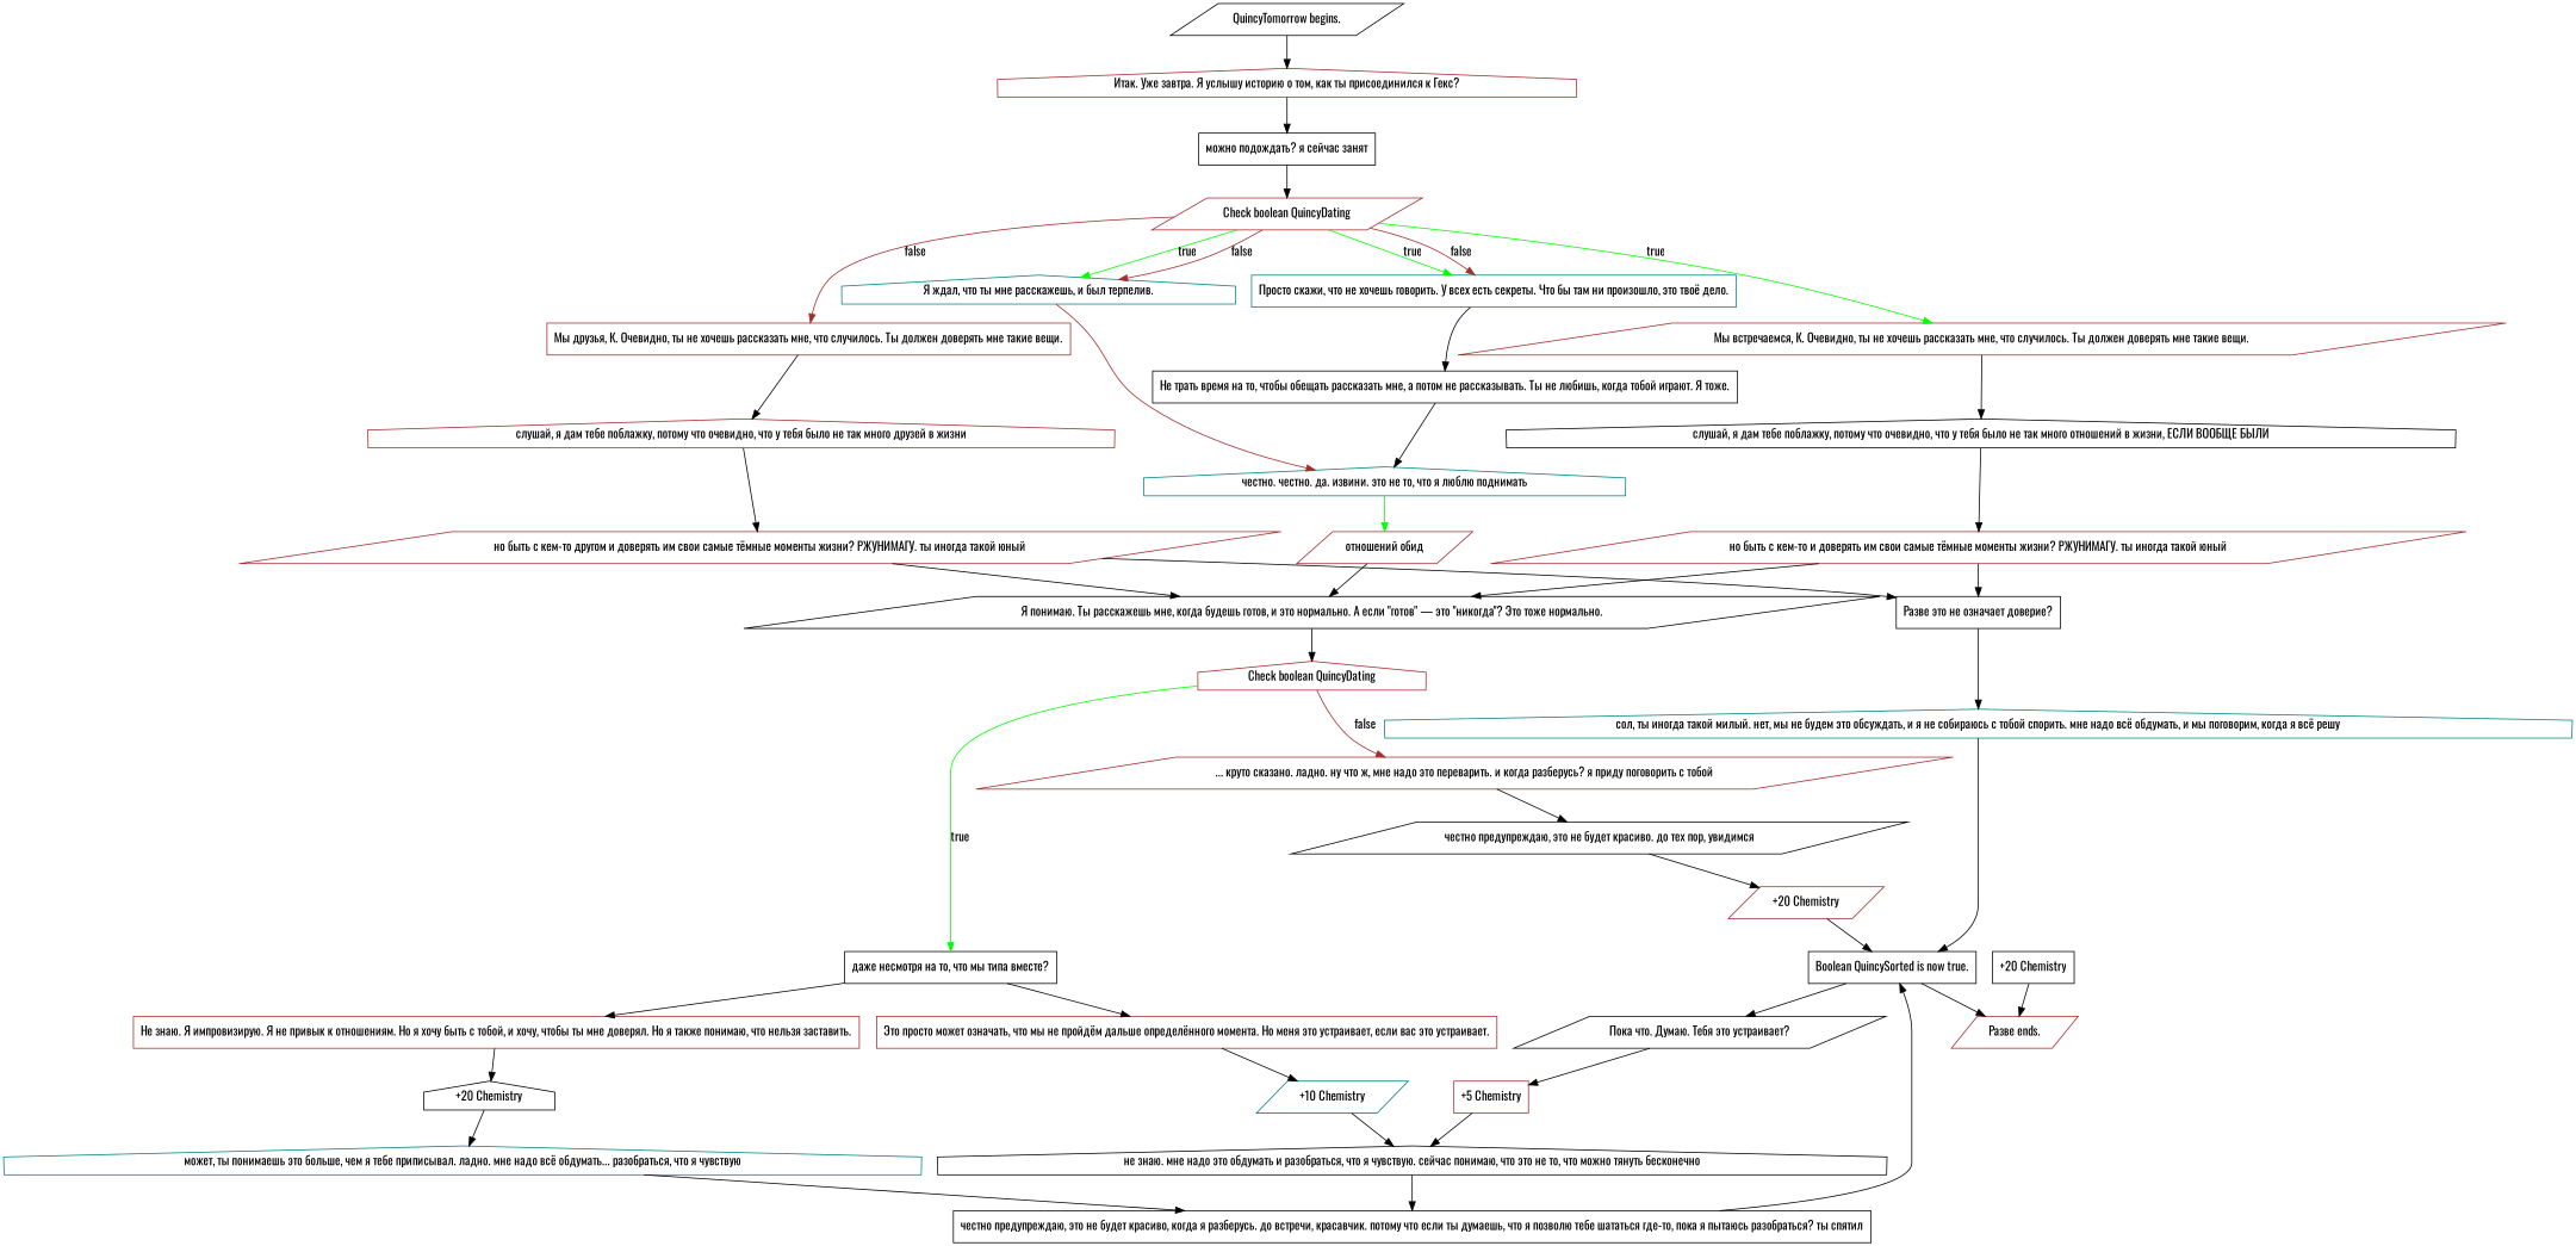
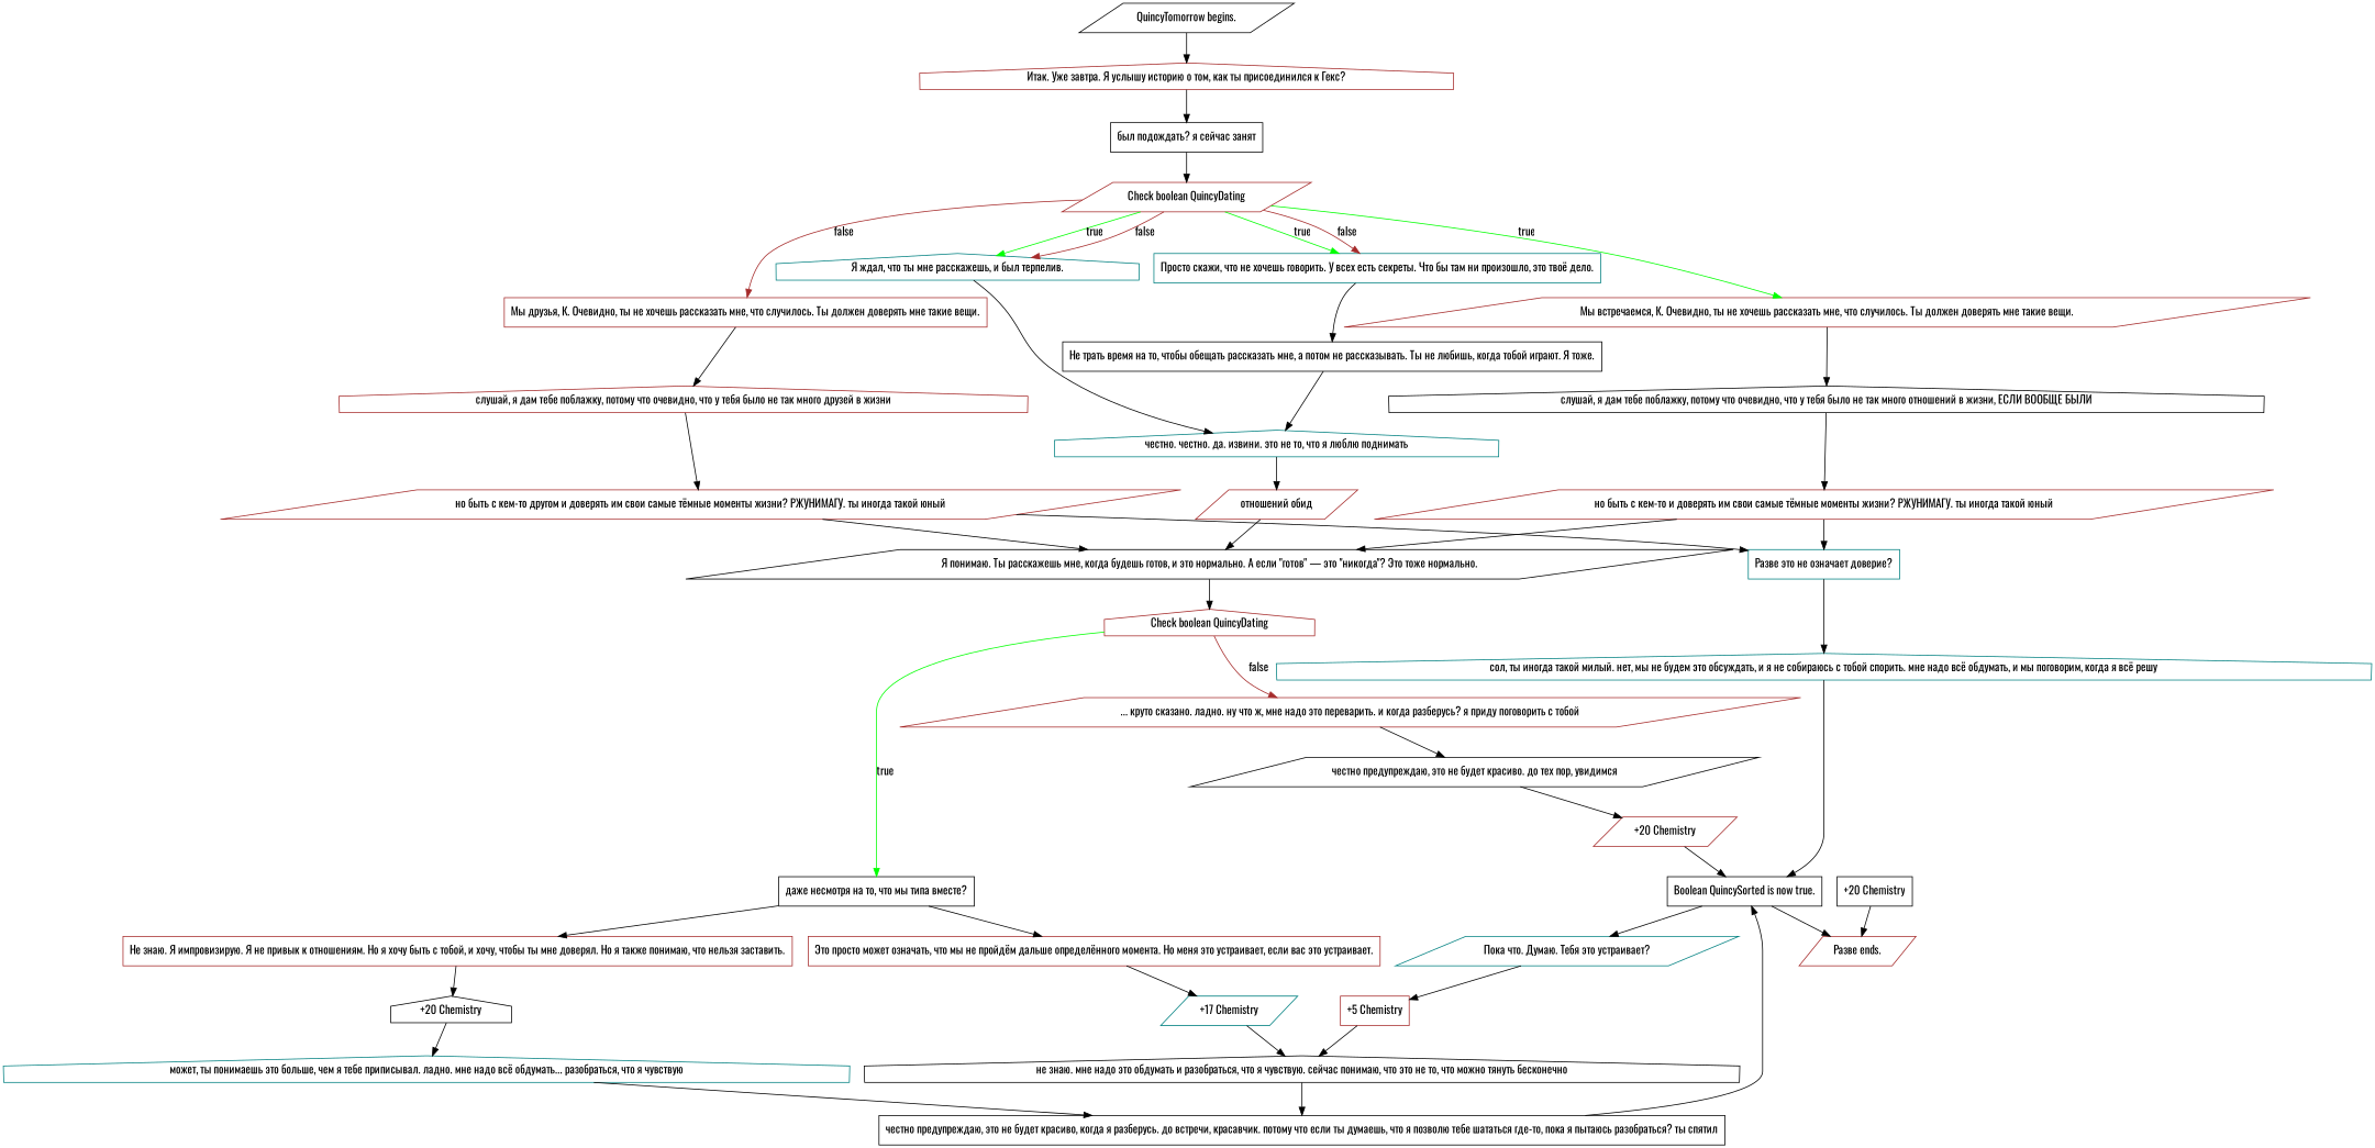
  digraph {
    fontname=Oswald
    node [color=brown fontname=Oswald shape=parallelogram]
    edge [fontname=Oswald]
    "QuincyTomorrow begins." [color=black]
    n2 [label="Итак. Уже завтра. Я услышу историю о том, как ты присоединился к Гекс?" shape=house]
-   n3 [color=black label="можно подождать? я сейчас занят" shape=box]
+   n3 [color=black label="был подождать? я сейчас занят" shape=box]
    n4 [label="Check boolean QuincyDating"]
    n5 [color=black label="+20 Chemistry" shape=box]
    n6 [label="Разве ends."]
    n7 [label="Мы встречаемся, К. Очевидно, ты не хочешь рассказать мне, что случилось. Ты должен доверять мне такие вещи."]
    n8 [color=teal label="Я ждал, что ты мне расскажешь, и был терпелив." shape=house]
    n9 [color=teal label="Просто скажи, что не хочешь говорить. У всех есть секреты. Что бы там ни произошло, это твоё дело." shape=box]
    n10 [label="Мы друзья, К. Очевидно, ты не хочешь рассказать мне, что случилось. Ты должен доверять мне такие вещи." shape=box]
    n11 [color=black label="слушай, я дам тебе поблажку, потому что очевидно, что у тебя было не так много отношений в жизни, ЕСЛИ ВООБЩЕ БЫЛИ" shape=house]
    n12 [color=teal label="честно. честно. да. извини. это не то, что я люблю поднимать" shape=house]
    n13 [color=black label="Не трать время на то, чтобы обещать рассказать мне, а потом не рассказывать. Ты не любишь, когда тобой играют. Я тоже." shape=box]
    n14 [label="слушай, я дам тебе поблажку, потому что очевидно, что у тебя было не так много друзей в жизни" shape=house]
    n15 [label="но быть с кем-то и доверять им свои самые тёмные моменты жизни? РЖУНИМАГУ. ты иногда такой юный"]
    n16 [label="отношений обид"]
    n17 [label="но быть с кем-то другом и доверять им свои самые тёмные моменты жизни? РЖУНИМАГУ. ты иногда такой юный"]
-   n18 [color=black label="Разве это не означает доверие?" shape=box]
+   n18 [color=teal label="Разве это не означает доверие?" shape=box]
    n19 [color=black label="Я понимаю. Ты расскажешь мне, когда будешь готов, и это нормально. А если \"готов\" — это \"никогда\"? Это тоже нормально."]
    n20 [color=teal label="сол, ты иногда такой милый. нет, мы не будем это обсуждать, и я не собираюсь с тобой спорить. мне надо всё обдумать, и мы поговорим, когда я всё решу" shape=house]
    n21 [label="Check boolean QuincyDating" shape=house]
    n22 [color=black label="Boolean QuincySorted is now true." shape=box]
    n23 [color=black label="даже несмотря на то, что мы типа вместе?" shape=box]
    n24 [label="... круто сказано. ладно. ну что ж, мне надо это переварить. и когда разберусь? я приду поговорить с тобой"]
-   n25 [color=black label="Пока что. Думаю. Тебя это устраивает?"]
+   n25 [color=teal label="Пока что. Думаю. Тебя это устраивает?"]
    n26 [label="Это просто может означать, что мы не пройдём дальше определённого момента. Но меня это устраивает, если вас это устраивает." shape=box]
    n27 [label="Не знаю. Я импровизирую. Я не привык к отношениям. Но я хочу быть с тобой, и хочу, чтобы ты мне доверял. Но я также понимаю, что нельзя заставить." shape=box]
    n28 [color=black label="честно предупреждаю, это не будет красиво. до тех пор, увидимся"]
    n29 [label="+5 Chemistry" shape=box]
-   n30 [color=teal label="+10 Chemistry"]
+   n30 [color=teal label="+17 Chemistry"]
    n31 [color=black label="+20 Chemistry" shape=house]
    n32 [label="+20 Chemistry"]
    n33 [color=black label="не знаю. мне надо это обдумать и разобраться, что я чувствую. сейчас понимаю, что это не то, что можно тянуть бесконечно" shape=house]
    n34 [color=teal label="может, ты понимаешь это больше, чем я тебе приписывал. ладно. мне надо всё обдумать... разобраться, что я чувствую" shape=house]
    n35 [color=black label="честно предупреждаю, это не будет красиво, когда я разберусь. до встречи, красавчик. потому что если ты думаешь, что я позволю тебе шататься где-то, пока я пытаюсь разобраться? ты спятил" shape=box]
    "QuincyTomorrow begins." -> n2
    n2 -> n3
    n3 -> n4
    n4 -> n7 [color=green label=true]
    n4 -> n8 [color=green label=true]
    n4 -> n8 [color=brown label=false]
    n4 -> n9 [color=green label=true]
    n4 -> n9 [color=brown label=false]
    n4 -> n10 [color=brown label=false]
    n5 -> n6
    n7 -> n11
-   n8 -> n12 [color=brown]
+   n8 -> n12
    n9 -> n13
    n10 -> n14
    n11 -> n15
-   n12 -> n16 [color=green]
+   n12 -> n16
    n13 -> n12
    n14 -> n17
    n15 -> n18
    n15 -> n19
    n16 -> n19
    n17 -> n18
    n17 -> n19
    n18 -> n20
    n19 -> n21
    n20 -> n22
    n21 -> n23 [color=green label=true]
    n21 -> n24 [color=brown label=false]
    n22 -> n6
    n22 -> n25
    n23 -> n26
    n23 -> n27
    n24 -> n28
    n25 -> n29
    n26 -> n30
    n27 -> n31
    n28 -> n32
    n29 -> n33
    n30 -> n33
    n31 -> n34
    n32 -> n22
    n33 -> n35
    n34 -> n35
    n35 -> n22
  }
